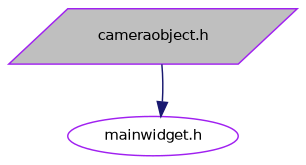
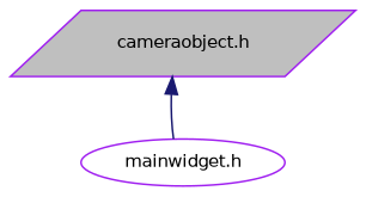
  digraph {
    node [color=purple fontname=Helvetica fontsize=10 style=filled]
    n1 [fillcolor=grey75 fontcolor=black height=0.2 label="cameraobject.h" shape=parallelogram width=0.4]
    n2 [fillcolor=white height=0.2 label="mainwidget.h" shape=ellipse width=0.4]
-   n2 -> n1 [color=midnightblue dir=back fontname=Helvetica fontsize=10 labelfontname=Helvetica labelfontsize=10 style=solid]
+   n1 -> n2 [color=midnightblue dir=back fontname=Helvetica fontsize=10 labelfontname=Helvetica labelfontsize=10 style=solid]
  }
